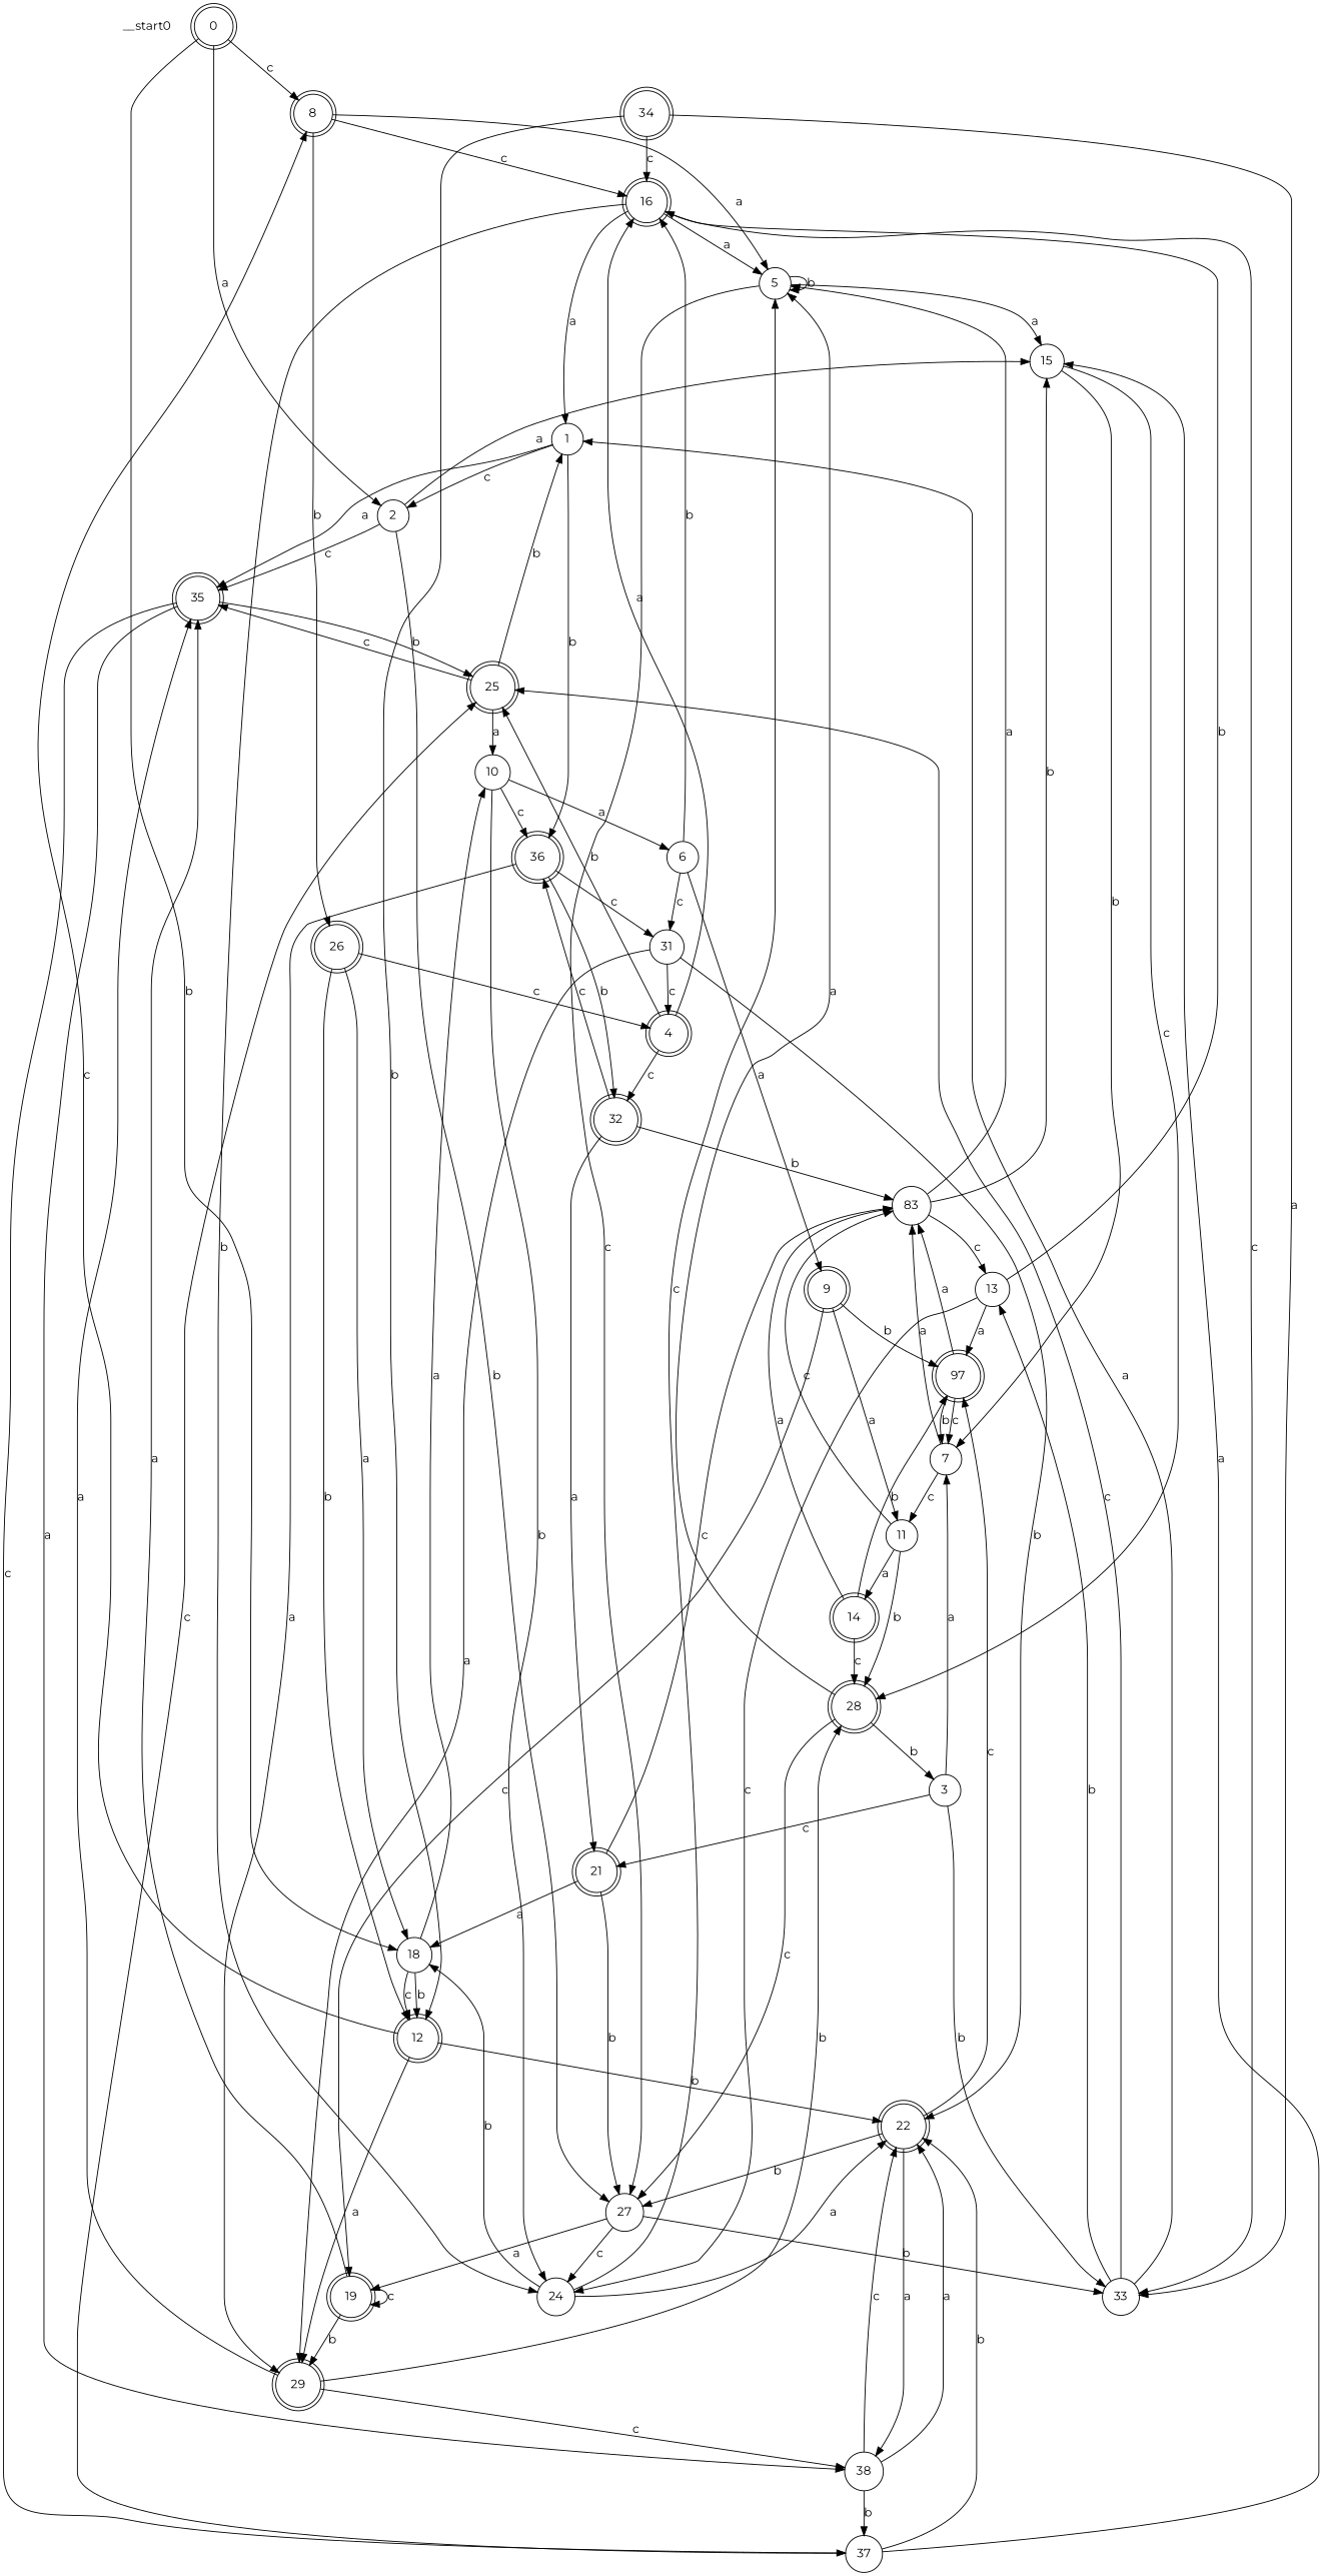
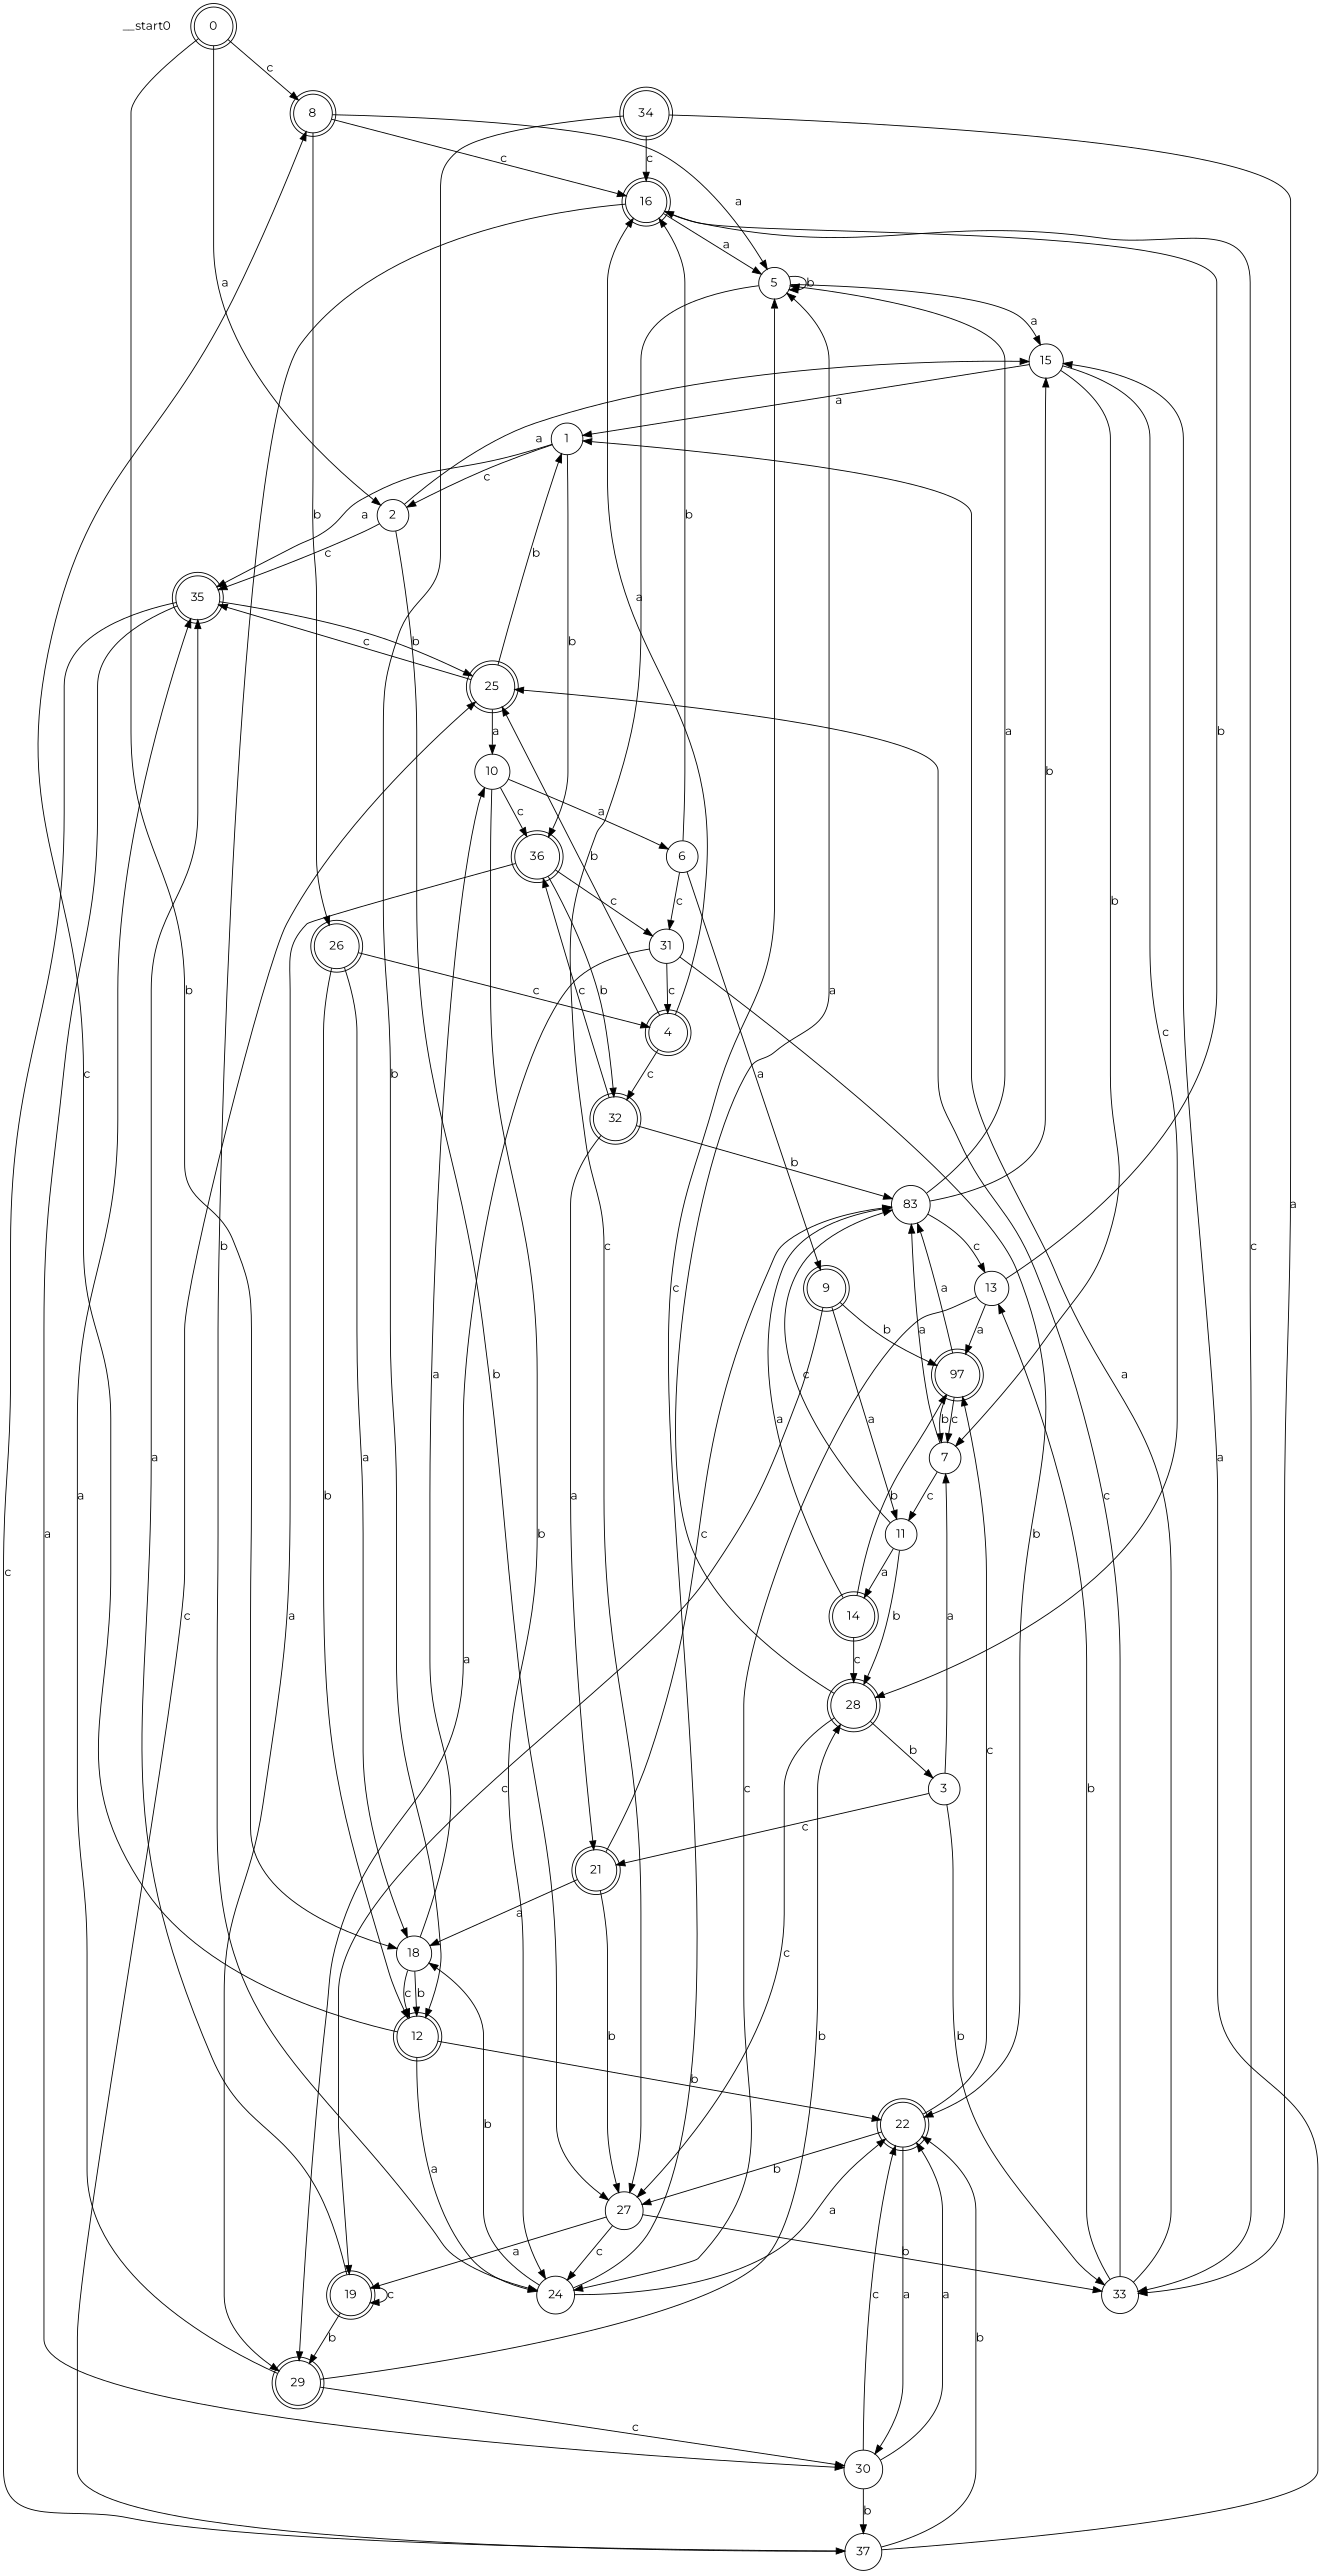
  digraph {
    fontname=Montserrat
    rankdir=TB
    node [fontname=Montserrat shape=doublecircle color=black fillcolor=white style="rounded,filled"]
    edge [fontname=Montserrat]
    __start0 [shape=none color="" fillcolor="" style=""]
    n2 [label=0]
    n3 [label=8]
    n4 [label=18 shape=circle style=filled]
    n5 [label=2 shape=circle style=filled]
    n6 [label=16]
    n7 [label=5 shape=circle style=filled]
    n8 [label=26]
    n9 [label=10 shape=circle style=filled]
    n10 [label=12]
    n11 [label=33 shape=circle style=filled]
    n12 [label=1 shape=circle style=filled]
    n13 [label=25]
    n14 [label=13 shape=circle style=filled]
    n15 [label=35]
    n16 [label=36]
    n17 [label=15 shape=circle style=filled]
    n18 [label=27 shape=circle style=filled]
-   n19 [label=38 shape=circle style=filled]
+   n19 [label=30 shape=circle style=filled]
    n20 [label=37 shape=circle style=filled]
    n21 [label=32]
    n22 [label=31 shape=circle style=filled]
    n23 [label=29]
    n24 [label=7 shape=circle style=filled]
    n25 [label=28]
    n26 [label=19]
    n27 [label=24 shape=circle style=filled]
    n28 [label=3 shape=circle style=filled]
    n29 [label=21]
    n30 [label=11 shape=circle style=filled]
    n31 [label=83 shape=circle style=filled]
    n32 [label=4]
    n33 [label=6 shape=circle style=filled]
    n34 [label=9]
    n35 [label=97]
    n36 [label=22]
    n37 [label=14]
    n38 [label=34]
    n2 -> n3 [label=c]
    n2 -> n4 [label=b]
    n2 -> n5 [label=a]
    n3 -> n6 [label=c]
    n3 -> n7 [label=a]
    n3 -> n8 [label=b]
    n4 -> n9 [label=a]
    n4 -> n10 [label=b]
    n4 -> n10 [label=c]
    n5 -> n15 [label=c]
    n5 -> n17 [label=a]
    n5 -> n18 [label=b]
    n6 -> n7 [label=a]
    n6 -> n11 [label=c]
    n6 -> n27 [label=b]
    n7 -> n7 [label=b]
    n7 -> n17 [label=a]
    n7 -> n18 [label=c]
    n8 -> n4 [label=a]
    n8 -> n10 [label=b]
    n8 -> n32 [label=c]
    n9 -> n16 [label=c]
    n9 -> n27 [label=b]
    n9 -> n33 [label=a]
    n10 -> n3 [label=c]
-   n10 -> n23 [label=a]
+   n10 -> n27 [label=a]
    n10 -> n36 [label=b]
    n11 -> n12 [label=a]
    n11 -> n13 [label=c]
    n11 -> n14 [label=b]
    n12 -> n5 [label=c]
    n12 -> n15 [label=a]
    n12 -> n16 [label=b]
    n13 -> n9 [label=a]
    n13 -> n12 [label=b]
    n13 -> n15 [label=c]
    n14 -> n6 [label=b]
    n14 -> n27 [label=c]
    n14 -> n35 [label=a]
    n15 -> n13 [label=b]
    n15 -> n19 [label=a]
    n15 -> n20 [label=c]
    n16 -> n21 [label=b]
    n16 -> n22 [label=c]
    n16 -> n23 [label=a]
-   n6 -> n12 [label=a]
+   n17 -> n12 [label=a]
    n17 -> n24 [label=b]
    n17 -> n25 [label=c]
    n18 -> n11 [label=b]
    n18 -> n26 [label=a]
    n18 -> n27 [label=c]
    n19 -> n20 [label=b]
    n19 -> n36 [label=a]
    n19 -> n36 [label=c]
    n20 -> n13 [label=c]
    n20 -> n17 [label=a]
    n20 -> n36 [label=b]
    n21 -> n16 [label=c]
    n21 -> n29 [label=a]
    n21 -> n31 [label=b]
    n22 -> n23 [label=a]
    n22 -> n32 [label=c]
    n22 -> n36 [label=b]
    n23 -> n15 [label=a]
    n23 -> n19 [label=c]
    n23 -> n25 [label=b]
    n24 -> n30 [label=c]
    n24 -> n31 [label=a]
    n25 -> n7 [label=a]
    n25 -> n18 [label=c]
    n25 -> n28 [label=b]
    n26 -> n15 [label=a]
    n26 -> n23 [label=b]
    n26 -> n26 [label=c]
    n27 -> n4 [label=b]
    n27 -> n7 [label=c]
    n27 -> n36 [label=a]
    n28 -> n11 [label=b]
    n28 -> n24 [label=a]
    n28 -> n29 [label=c]
    n29 -> n4 [label=a]
    n29 -> n18 [label=b]
    n29 -> n31 [label=c]
    n30 -> n25 [label=b]
    n30 -> n31 [label=c]
    n30 -> n37 [label=a]
    n31 -> n7 [label=a]
    n31 -> n14 [label=c]
    n31 -> n17 [label=b]
    n32 -> n6 [label=a]
    n32 -> n13 [label=b]
    n32 -> n21 [label=c]
    n33 -> n6 [label=b]
    n33 -> n22 [label=c]
    n33 -> n34 [label=a]
    n34 -> n26 [label=c]
    n34 -> n30 [label=a]
    n34 -> n35 [label=b]
    n35 -> n24 [label=b]
    n35 -> n24 [label=c]
    n35 -> n31 [label=a]
    n36 -> n18 [label=b]
    n36 -> n19 [label=a]
    n36 -> n35 [label=c]
    n37 -> n25 [label=c]
    n37 -> n31 [label=a]
    n37 -> n35 [label=b]
    n38 -> n6 [label=c]
    n38 -> n10 [label=b]
    n38 -> n11 [label=a]
  }
